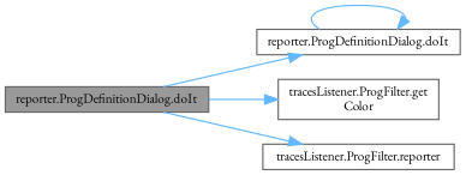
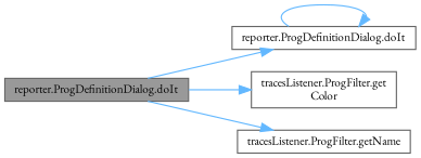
  digraph {
    rankdir=LR
    fontname="EB Garamond"
    node [color=grey40 fillcolor=white fontname="EB Garamond" fontsize=10 shape=box style=filled]
    edge [color=steelblue1 fontname="EB Garamond" fontsize=10 labelfontname=Helvetica labelfontsize=10 style=solid]
    n1 [color=gray40 fillcolor=grey60 fontcolor=black height=0.2 label="reporter.ProgDefinitionDialog.doIt" width=0.4]
    n2 [height=0.2 label="reporter.ProgDefinitionDialog.doIt" width=0.4]
    n3 [height=0.2 label="tracesListener.ProgFilter.get\lColor" width=0.4]
-   n4 [height=0.2 label="tracesListener.ProgFilter.reporter" width=0.4]
+   n4 [height=0.2 label="tracesListener.ProgFilter.getName" width=0.4]
    n1 -> n2
    n1 -> n3
    n1 -> n4
    n2 -> n2
  }
